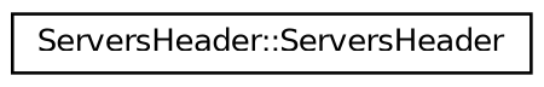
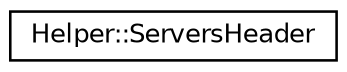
  digraph {
    rankdir=TB
-   n1 [color=black fillcolor=white fontname=Helvetica fontsize=10 height=0.2 label="ServersHeader::ServersHeader" shape=record style=filled width=0.4]
+   n1 [color=black fillcolor=white fontname=Helvetica fontsize=10 height=0.2 label="Helper::ServersHeader" shape=record style=filled width=0.4]
  }
